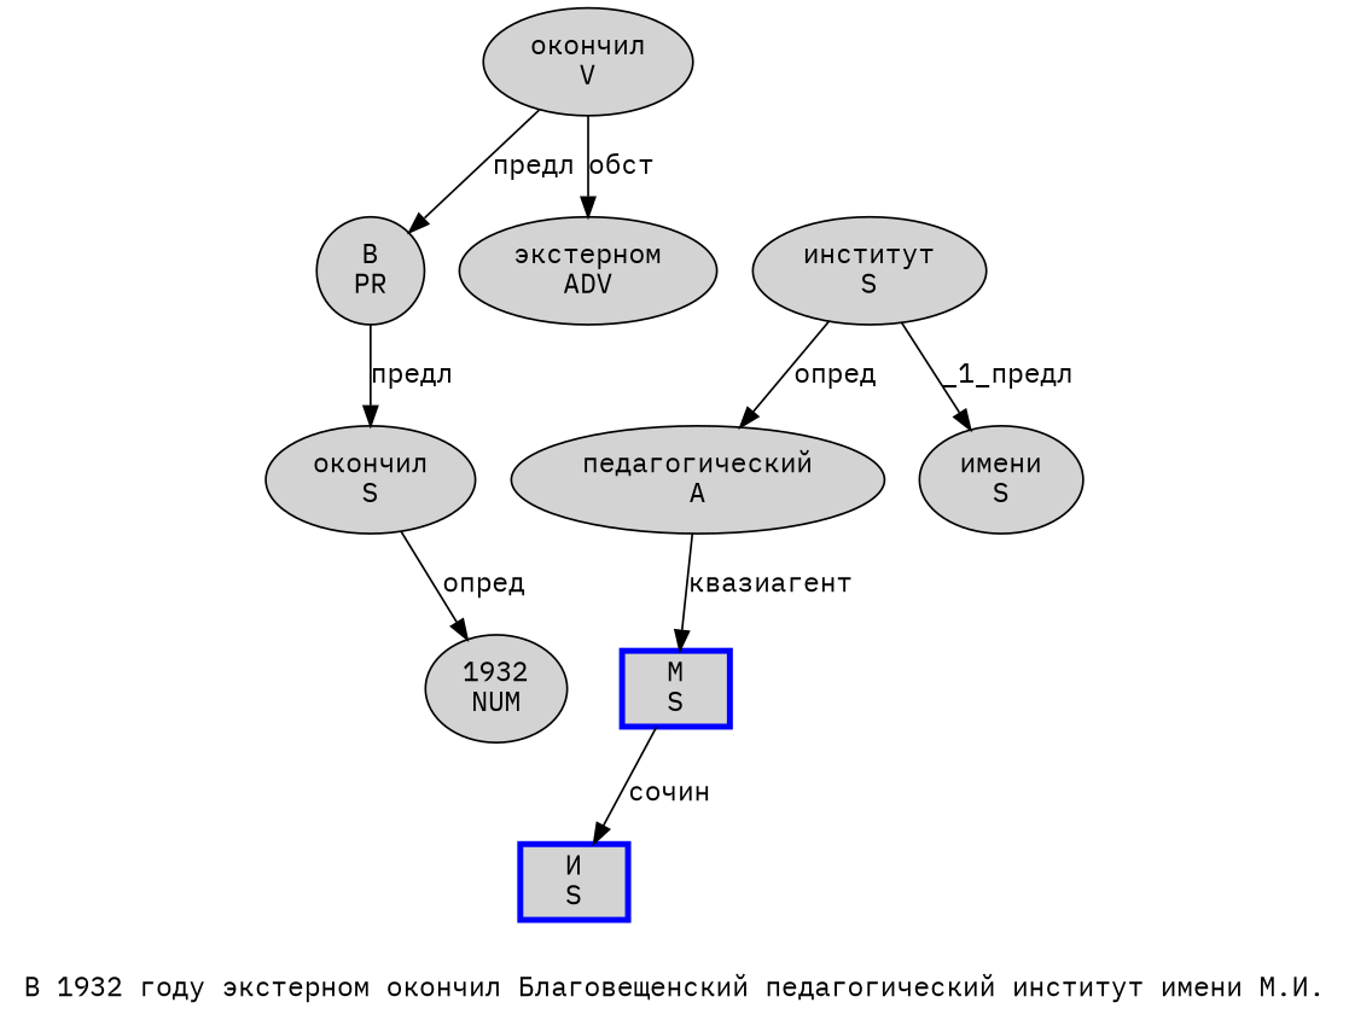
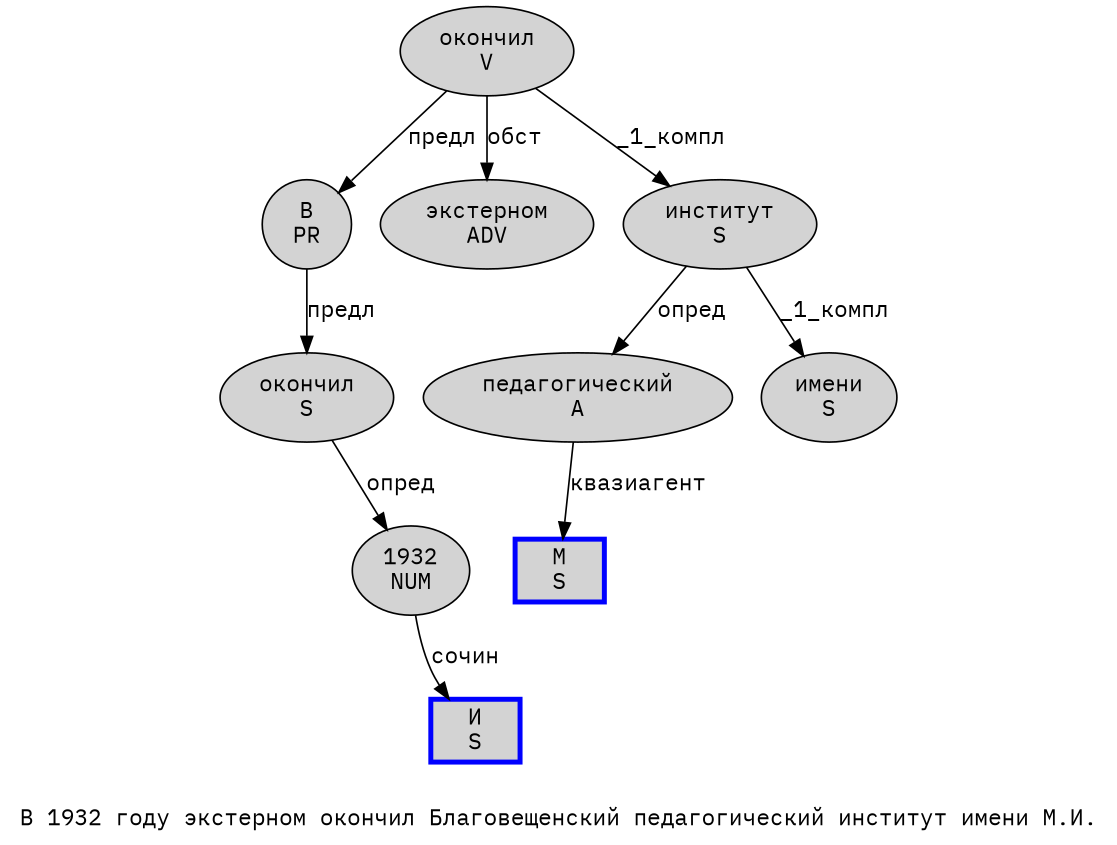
  digraph {
    fontname="IBM Plex Mono"
    label="В 1932 году экстерном окончил Благовещенский педагогический институт имени М.И."
    node [fillcolor=lightgray fontname="IBM Plex Mono" penwidth=1 shape=ellipse style=filled]
    edge [fontname="IBM Plex Mono"]
    n1 [label="В\nPR"]
    n2 [label="окончил\nS"]
    n3 [label="1932\nNUM"]
    n4 [label="экстерном\nADV"]
    n5 [label="окончил\nV"]
    n6 [label="институт\nS"]
    n7 [label="педагогический\nA"]
    n8 [label="имени\nS"]
    n9 [color=blue label="М\nS" penwidth=3 shape=box]
    n10 [color=blue label="И\nS" penwidth=3 shape=box]
    n1 -> n2 [label="предл"]
    n2 -> n3 [label="опред"]
    n5 -> n1 [label="предл"]
    n5 -> n4 [label="обст"]
+   n5 -> n6 [label="_1_компл"]
    n6 -> n7 [label="опред"]
-   n6 -> n8 [label="_1_предл"]
+   n6 -> n8 [label="_1_компл"]
    n7 -> n9 [label="квазиагент"]
-   n9 -> n10 [label="сочин"]
+   n3 -> n10 [label="сочин"]
  }
